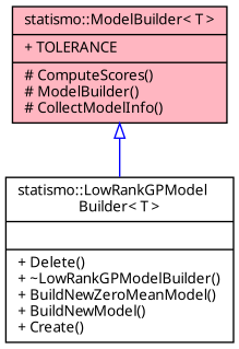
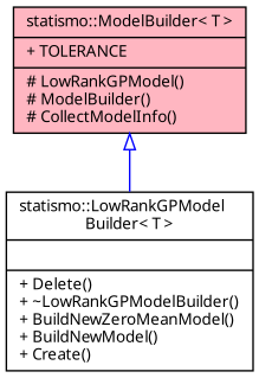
  digraph {
    node [color=black fontname="FreeSans.ttf" fontsize=10 shape=record style=filled]
    n1 [fillcolor=white fontcolor=black height=0.2 label="{statismo::LowRankGPModel\lBuilder\< T \>\n||+ Delete()\l+ ~LowRankGPModelBuilder()\l+ BuildNewZeroMeanModel()\l+ BuildNewModel()\l+ Create()\l}" width=0.4]
-   n2 [fillcolor=lightpink height=0.2 label="{statismo::ModelBuilder\< T \>\n|+ TOLERANCE\l|# ComputeScores()\l# ModelBuilder()\l# CollectModelInfo()\l}" width=0.4]
+   n2 [fillcolor=lightpink height=0.2 label="{statismo::ModelBuilder\< T \>\n|+ TOLERANCE\l|# LowRankGPModel()\l# ModelBuilder()\l# CollectModelInfo()\l}" width=0.4]
    n2 -> n1 [arrowtail=onormal color=blue dir=back fontname="FreeSans.ttf" fontsize=10 labelfontname="FreeSans.ttf" labelfontsize=10 style=solid]
  }
